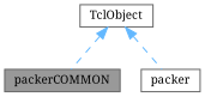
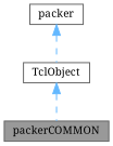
  digraph {
    fontname="Noto Serif"
    node [color=gray40 fillcolor=white fontname="Noto Serif" fontsize=10 shape=box style=filled]
    edge [color=steelblue1 dir=back fontname="Noto Serif" fontsize=10 labelfontname=Helvetica labelfontsize=10 style=dashed]
    n1 [fillcolor=grey60 fontcolor=black height=0.2 label=packerCOMMON width=0.4]
    n2 [height=0.2 label=packer width=0.4]
    n3 [height=0.2 label=TclObject width=0.4]
    n3 -> n1
-   n3 -> n2
+   n2 -> n3
  }
